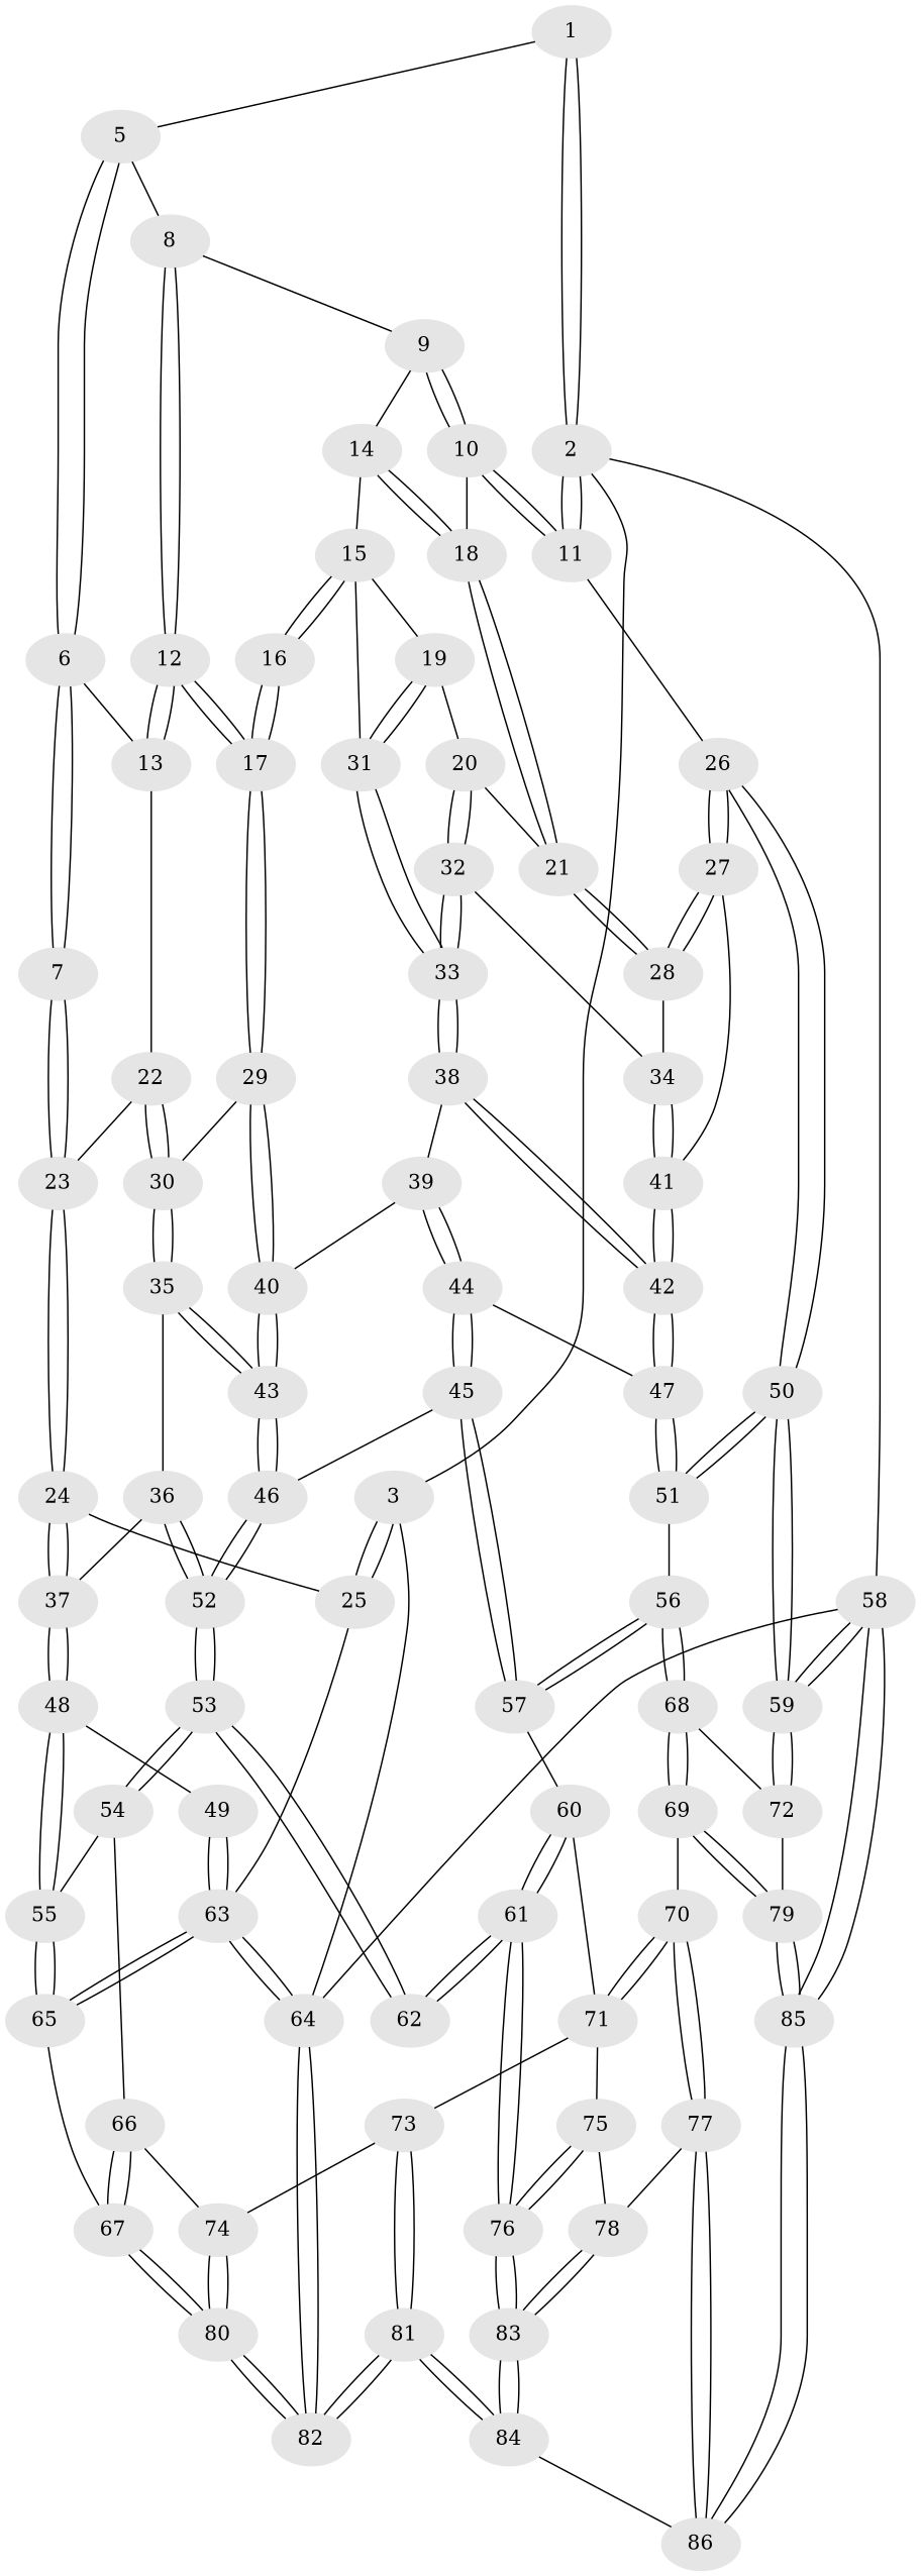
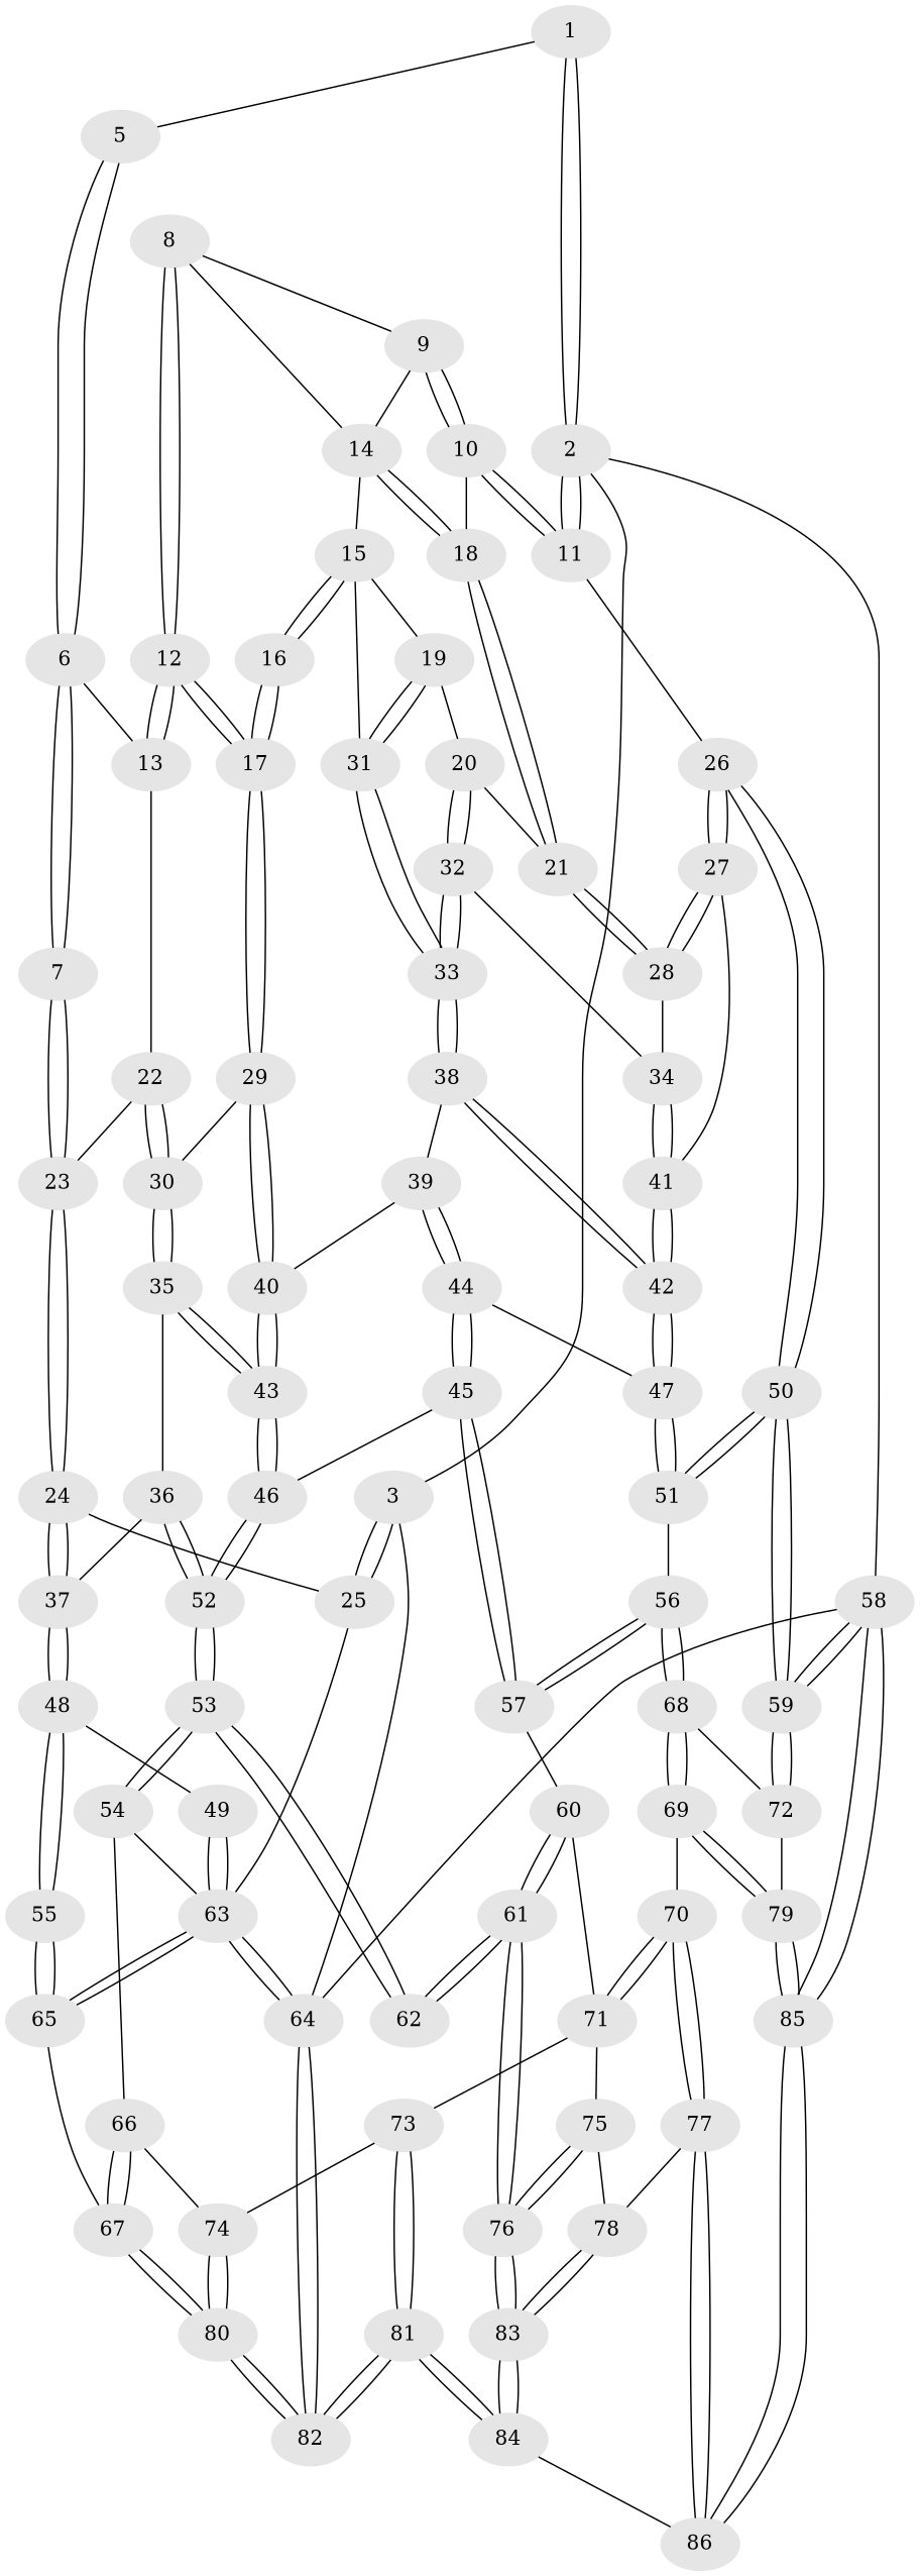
  graph {
    node [color=gray90 style=filled]
    1
    2
    5
    3
    11
    58
    6
    8
    25
    64
    26
    59
    85
    63
    82
    7
    23
    13
    9
    12
    22
    24
    10
    14
    17
    18
    15
    21
    27
    50
    29
    30
    16
    19
    31
    20
    33
    40
    28
    32
    34
    35
    37
    48
    49
    41
    51
    42
    43
    36
    38
    39
    52
    46
    53
    55
    44
    47
    45
    57
    60
    56
    65
    72
    68
    54
    62
    66
    67
    74
    69
    61
    71
    86
    79
    76
    73
    75
    83
    81
    80
    70
    77
    78
    84
    1 -- 2
    1 -- 2
    1 -- 5
    2 -- 3
    2 -- 11
    2 -- 11
    2 -- 58
    5 -- 6
    5 -- 6
-   5 -- 8
+   14 -- 8
    3 -- 25
    3 -- 25
    3 -- 64
    11 -- 26
    58 -- 64
    58 -- 59
    58 -- 59
    58 -- 85
    58 -- 85
    6 -- 7
    6 -- 7
    6 -- 13
    8 -- 9
    8 -- 12
    8 -- 12
    25 -- 63
    64 -- 82
    64 -- 82
    26 -- 27
    26 -- 27
    26 -- 50
    26 -- 50
    59 -- 72
    59 -- 72
    85 -- 86
    85 -- 86
    63 -- 64
    63 -- 64
    63 -- 65
    63 -- 65
    7 -- 23
    7 -- 23
    23 -- 24
    23 -- 24
    13 -- 22
    9 -- 10
    9 -- 10
    9 -- 14
    12 -- 13
    12 -- 13
    12 -- 17
    12 -- 17
    22 -- 23
    22 -- 30
    22 -- 30
    24 -- 25
    24 -- 37
    24 -- 37
    10 -- 11
    10 -- 11
    10 -- 18
    14 -- 18
    14 -- 18
    14 -- 15
    17 -- 29
    17 -- 29
    18 -- 21
    18 -- 21
    15 -- 16
    15 -- 16
    15 -- 19
    15 -- 31
    21 -- 28
    21 -- 28
    27 -- 28
    27 -- 28
    27 -- 41
    50 -- 59
    50 -- 59
    50 -- 51
    50 -- 51
    29 -- 30
    29 -- 40
    29 -- 40
    30 -- 35
    30 -- 35
    16 -- 17
    16 -- 17
    19 -- 31
    19 -- 31
    19 -- 20
    31 -- 33
    31 -- 33
    20 -- 21
    20 -- 32
    20 -- 32
    33 -- 38
    33 -- 38
    40 -- 43
    40 -- 43
    28 -- 34
    32 -- 33
    32 -- 33
    32 -- 34
    34 -- 41
    34 -- 41
    35 -- 43
    35 -- 43
    35 -- 36
    37 -- 48
    37 -- 48
    48 -- 49
    48 -- 55
    48 -- 55
    49 -- 63
    49 -- 63
    41 -- 42
    41 -- 42
    51 -- 56
    42 -- 47
    42 -- 47
    43 -- 46
    43 -- 46
    36 -- 37
    36 -- 52
    36 -- 52
    38 -- 42
    38 -- 42
    38 -- 39
    39 -- 40
    39 -- 44
    39 -- 44
    52 -- 53
    52 -- 53
    46 -- 52
    46 -- 52
    53 -- 54
    53 -- 54
    53 -- 62
    53 -- 62
    55 -- 65
    55 -- 65
    44 -- 47
    44 -- 45
    44 -- 45
    47 -- 51
    47 -- 51
    45 -- 46
    45 -- 57
    45 -- 57
    57 -- 60
    60 -- 61
    60 -- 61
    60 -- 71
    56 -- 57
    56 -- 57
    56 -- 68
    56 -- 68
    65 -- 67
    72 -- 79
    68 -- 72
    68 -- 69
    68 -- 69
-   54 -- 55
+   54 -- 63
    54 -- 66
    66 -- 67
    66 -- 67
    66 -- 74
    67 -- 80
    67 -- 80
    74 -- 80
    74 -- 80
    69 -- 79
    69 -- 79
    69 -- 70
    61 -- 62
    61 -- 62
    61 -- 76
    61 -- 76
    71 -- 73
    71 -- 75
    79 -- 85
    79 -- 85
    76 -- 83
    76 -- 83
    73 -- 74
    73 -- 81
    73 -- 81
    75 -- 76
    75 -- 76
    75 -- 78
    83 -- 84
    83 -- 84
    81 -- 82
    81 -- 82
    81 -- 84
    81 -- 84
    80 -- 82
    80 -- 82
    70 -- 71
    70 -- 71
    70 -- 77
    70 -- 77
    77 -- 86
    77 -- 86
    77 -- 78
    78 -- 83
    78 -- 83
    84 -- 86
  }
